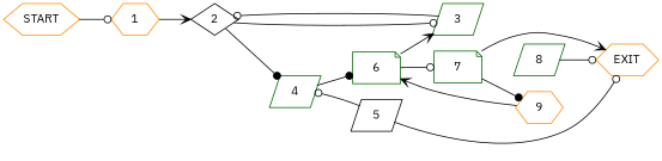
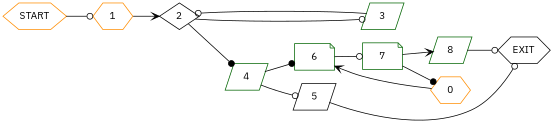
  digraph {
    fontname="IBM Plex Sans"
    rankdir=LR
    node [color=darkgreen fontname="IBM Plex Sans" shape=hexagon]
    edge [arrowhead=odot fontname="IBM Plex Sans"]
    n1 [color=darkorange label=START]
    1 [color=darkorange]
    2 [color=black shape=diamond]
-   n4 [color=darkorange label=EXIT]
+   n4 [color=black label=EXIT]
    3 [shape=parallelogram]
    4 [shape=parallelogram]
    5 [color=black shape=parallelogram]
    6 [shape=note]
    7 [shape=note]
    8 [shape=parallelogram]
-   9 [color=darkorange]
+   9 [color=darkorange label=0]
    n1 -> 1
    1 -> 2 [arrowhead=vee]
    2 -> 3
    2 -> 4 [arrowhead=dot]
    3 -> 2
-   5 -> 4
+   4 -> 5
    4 -> 6 [arrowhead=dot]
    5 -> n4
-   6 -> 3 [arrowhead=vee]
    6 -> 7
-   7 -> n4 [arrowhead=vee]
+   7 -> 8 [arrowhead=vee]
    7 -> 9 [arrowhead=dot]
    8 -> n4
    9 -> 6 [arrowhead=vee]
  }
